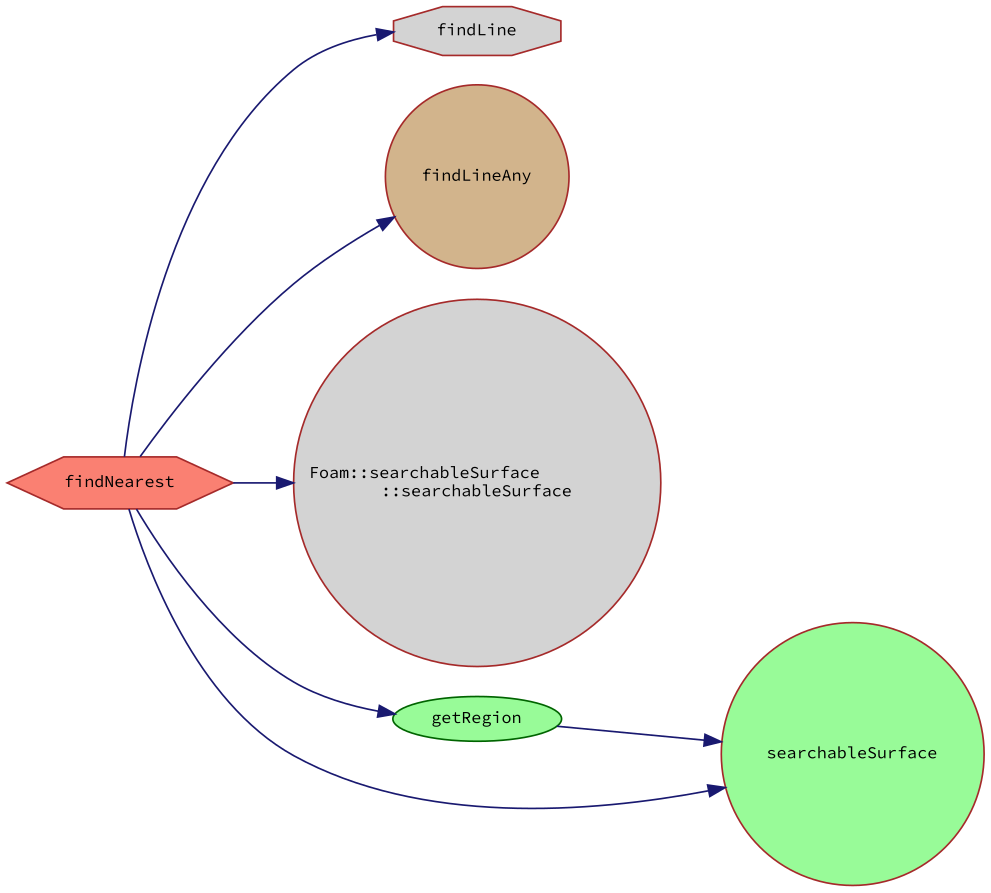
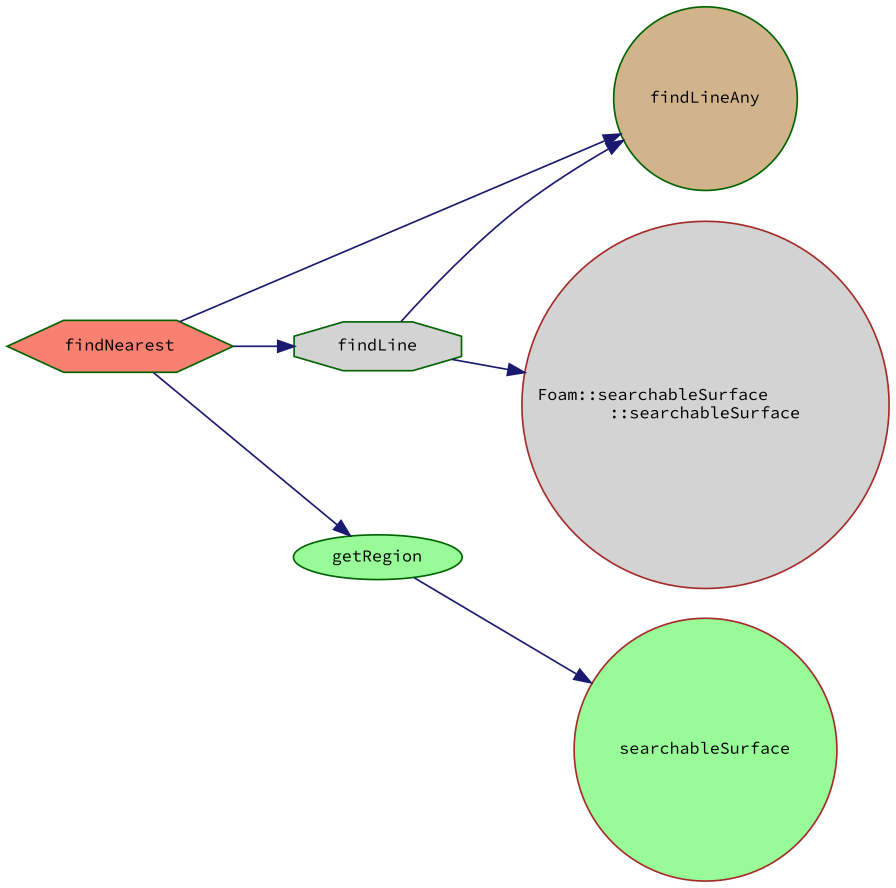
  digraph {
    fontname="Source Code Pro"
    rankdir=LR
    node [color=brown fillcolor=lightgrey fontname="Source Code Pro" fontsize=10 shape=circle style=filled]
    edge [color=midnightblue fontname="Source Code Pro" fontsize=10 labelfontname=Helvetica labelfontsize=10 style=solid]
-   n1 [fillcolor=salmon fontcolor=black height=0.2 label=findNearest shape=hexagon width=0.4]
-   n2 [height=0.2 label=findLine shape=octagon width=0.4]
-   n3 [fillcolor=tan height=0.2 label=findLineAny width=0.4]
+   n1 [color=darkgreen fillcolor=salmon fontcolor=black height=0.2 label=findNearest shape=hexagon width=0.4]
+   n2 [color=darkgreen height=0.2 label=findLine shape=octagon width=0.4]
+   n3 [color=darkgreen fillcolor=tan height=0.2 label=findLineAny width=0.4]
    n4 [height=0.2 label="Foam::searchableSurface\l::searchableSurface" width=0.4]
    n5 [color=darkgreen fillcolor=palegreen height=0.2 label=getRegion shape=ellipse width=0.4]
    n6 [fillcolor=palegreen height=0.2 label=searchableSurface width=0.4]
    n1 -> n2
    n1 -> n3
-   n1 -> n4
+   n2 -> n4
    n1 -> n5
-   n1 -> n6
+   n2 -> n3
    n5 -> n6
  }
